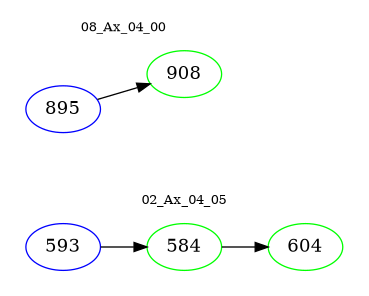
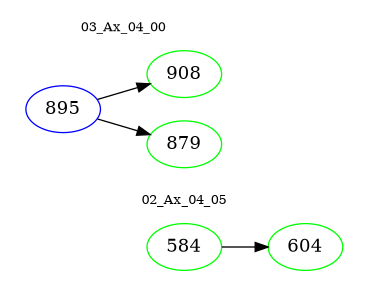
  digraph {
    rankdir=LR
    node [color=green]
    edge [color=black]
-   n1 [color=blue label=593]
    n2 [label=584]
    n3 [label=604]
    n4 [color=blue label=895]
+   n5 [label=879]
    n6 [label=908]
    subgraph cluster_1 {
      color=white
      fontsize=10
      label="02_Ax_04_05"
-     n1
      n2
      n3
    }
    subgraph cluster_2 {
      color=white
      fontsize=10
-     label="08_Ax_04_00"
+     label="03_Ax_04_00"
      n4
+     n5
      n6
    }
-   n1 -> n2
    n2 -> n3
+   n4 -> n5
    n4 -> n6
  }
